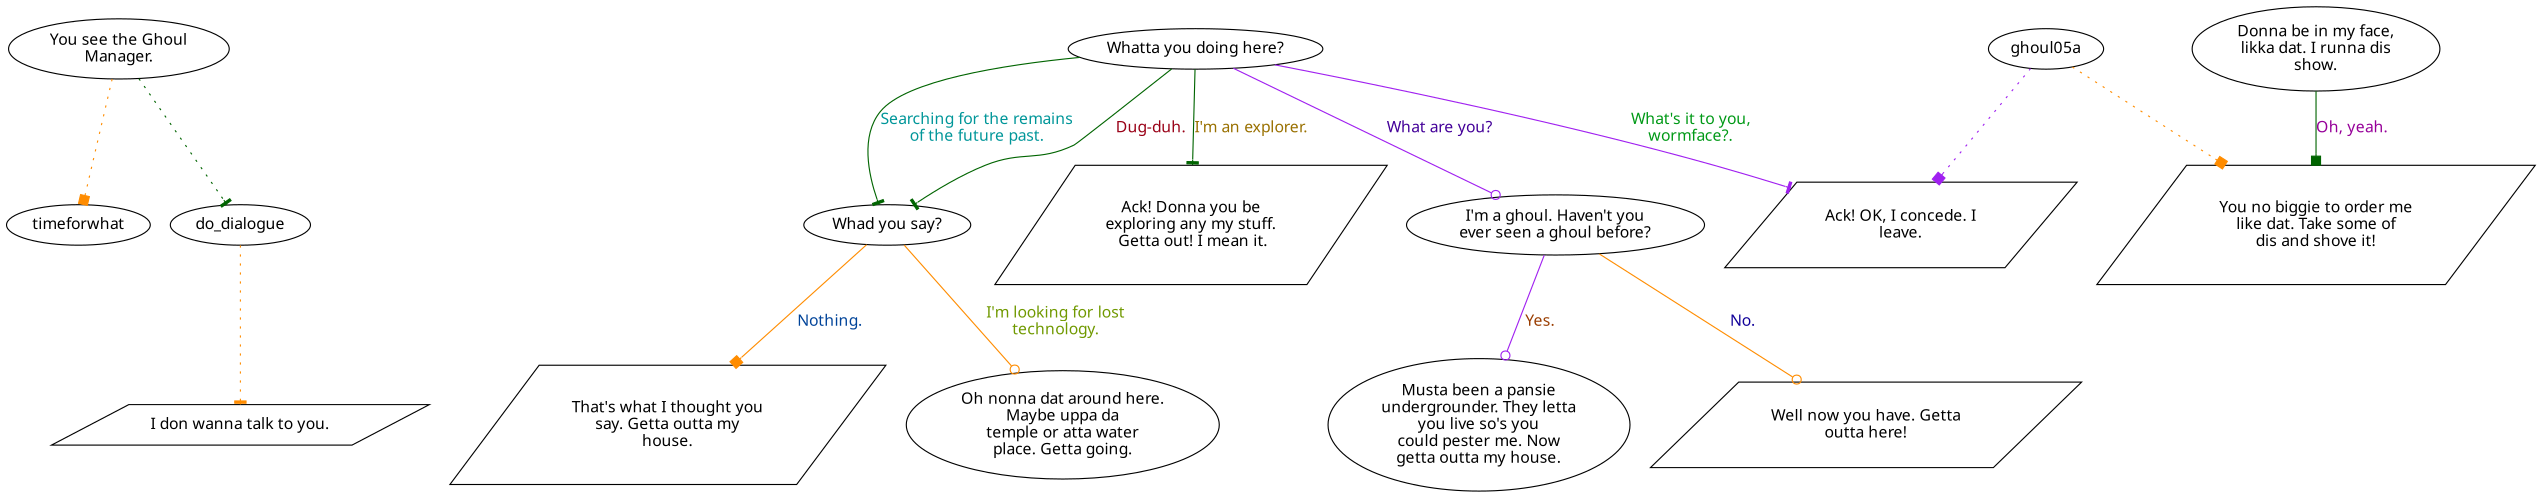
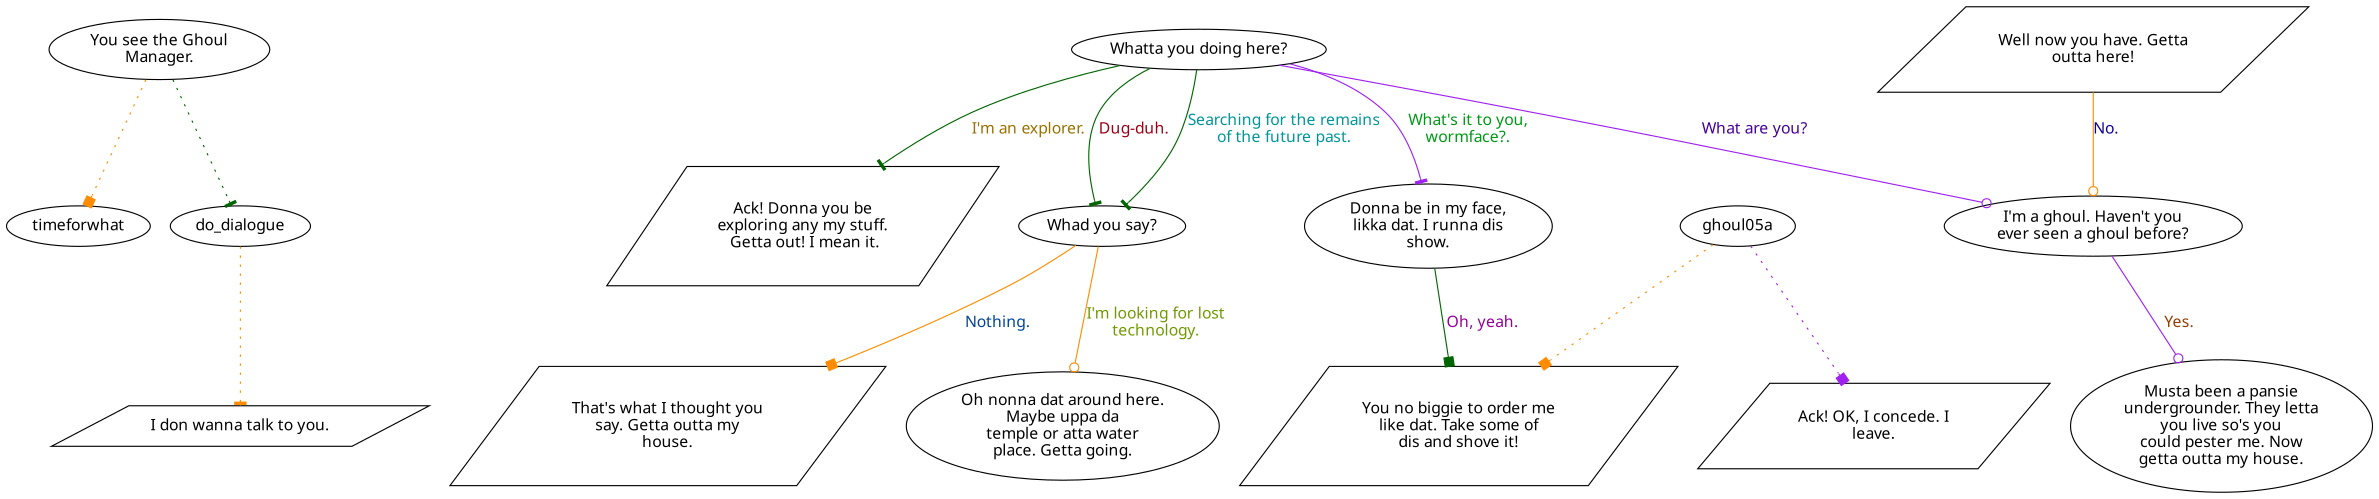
  digraph {
    fontname="Noto Sans"
    node [color="#000000" fillcolor="#FFFFFF" fontname="Noto Sans" shape=ellipse style=filled]
    edge [arrowhead=tee color=darkorange fontname="Noto Sans"]
    n1 [label="You see the Ghoul\nManager."]
    timeforwhat
    do_dialogue
    n4 [label="I don wanna talk to you." shape=parallelogram]
    n5 [label="Whatta you doing here?"]
    n6 [label="Whad you say?"]
    n7 [label="Ack! Donna you be\nexploring any my stuff.\n Getta out! I mean it." shape=parallelogram]
    n8 [label="I'm a ghoul. Haven't you\never seen a ghoul before?"]
    n9 [label="Donna be in my face,\nlikka dat. I runna dis\nshow."]
    n10 [label="That's what I thought you\nsay. Getta outta my\nhouse." shape=parallelogram]
    n11 [label="Oh nonna dat around here.\nMaybe uppa da\ntemple or atta water\nplace. Getta going."]
    n12 [label="Musta been a pansie\nundergrounder. They letta\nyou live so's you\ncould pester me. Now\ngetta outta my house."]
    n13 [label="Well now you have. Getta\noutta here!" shape=parallelogram]
    n14 [label="You no biggie to order me\nlike dat. Take some of\ndis and shove it!" shape=parallelogram]
    ghoul05a
    n16 [label="Ack! OK, I concede. I\nleave." shape=parallelogram]
    n1 -> timeforwhat [arrowhead=box style=dotted]
    n1 -> do_dialogue [color=darkgreen style=dotted]
    do_dialogue -> n4 [style=dotted]
    n5 -> n6 [color=darkgreen fontcolor="#009699" label="Searching for the remains\nof the future past."]
    n5 -> n6 [color=darkgreen fontcolor="#990016" label="Dug-duh."]
    n5 -> n7 [color=darkgreen fontcolor="#997000" label="I'm an explorer."]
    n5 -> n8 [arrowhead=odot color=purple fontcolor="#430099" label="What are you?"]
-   n5 -> n16 [color=purple fontcolor="#009916" label="What's it to you,\nwormface?."]
+   n5 -> n9 [color=purple fontcolor="#009916" label="What's it to you,\nwormface?."]
    n6 -> n10 [arrowhead=box fontcolor="#004399" label="Nothing."]
    n6 -> n11 [arrowhead=odot fontcolor="#709900" label="I'm looking for lost\ntechnology."]
    n8 -> n12 [arrowhead=odot color=purple fontcolor="#993C00" label="Yes."]
-   n8 -> n13 [arrowhead=odot fontcolor="#100099" label="No."]
+   n13 -> n8 [arrowhead=odot fontcolor="#100099" label="No."]
    n9 -> n14 [arrowhead=box color=darkgreen fontcolor="#960099" label="Oh, yeah."]
    ghoul05a -> n14 [arrowhead=box style=dotted]
    ghoul05a -> n16 [arrowhead=box color=purple style=dotted]
  }
